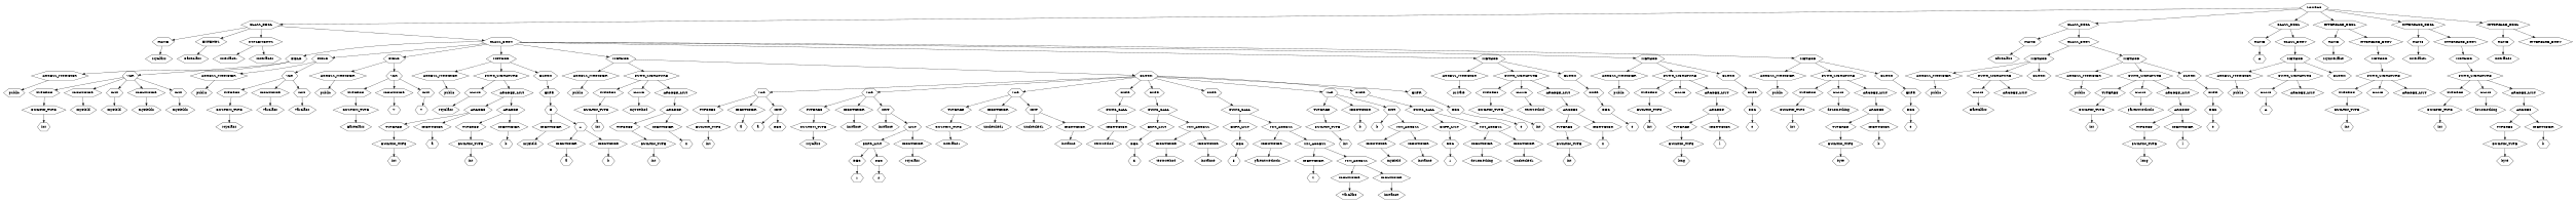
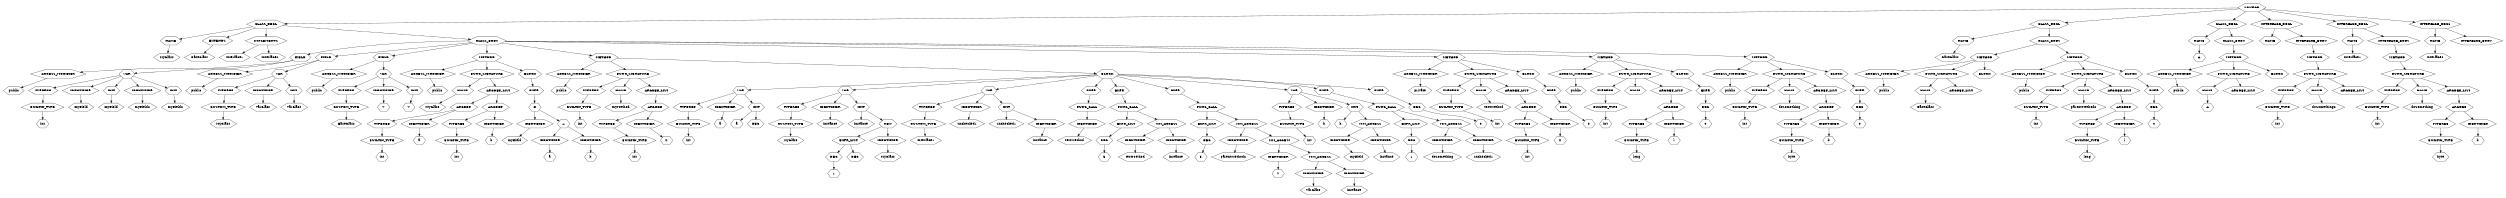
  digraph {
    node [shape=hexagon]
    n1 [label=SOURCE]
    n2 [label=CLASS_DECL]
    n3 [label=CLASS_DECL]
    n4 [label=CLASS_DECL]
    n5 [label=INTERFACE_DECL]
    n6 [label=INTERFACE_DECL]
    n7 [label=INTERFACE_DECL]
    n8 [label=NAME]
    n9 [label=EXTENDS]
    n10 [label=IMPLEMENTS]
    n11 [label=CLASS_BODY]
    n12 [label=NAME]
    n13 [label=CLASS_BODY]
    n14 [label=NAME]
    n15 [label=CLASS_BODY]
    n16 [label=NAME]
    n17 [label=INTERFACE_BODY]
    n18 [label=NAME]
    n19 [label=INTERFACE_BODY]
    n20 [label=NAME]
    n21 [label=INTERFACE_BODY]
    n22 [label=MyClass]
    n23 [label=BaseClass]
    n24 [label=Interface1]
    n25 [label=Interface2]
    n26 [label=FIELD]
    n27 [label=FIELD]
    n28 [label=FIELD]
    n29 [label=METHOD]
    n30 [label=METHOD]
    n31 [label=METHOD]
    n32 [label=METHOD]
    n33 [label=METHOD]
    n34 [label=ACCESS_MODIFIER]
    n35 [label=VAR]
    n36 [label=ACCESS_MODIFIER]
    n37 [label=VAR]
    n38 [label=ACCESS_MODIFIER]
    n39 [label=VAR]
    n40 [label=ACCESS_MODIFIER]
    n41 [label=FUNC_SIGNATURE]
    n42 [label=BLOCK]
    n43 [label=ACCESS_MODIFIER]
    n44 [label=FUNC_SIGNATURE]
    n45 [label=BLOCK]
    n46 [label=ACCESS_MODIFIER]
    n47 [label=FUNC_SIGNATURE]
    n48 [label=BLOCK]
    n49 [label=ACCESS_MODIFIER]
    n50 [label=FUNC_SIGNATURE]
    n51 [label=BLOCK]
    n52 [label=ACCESS_MODIFIER]
    n53 [label=FUNC_SIGNATURE]
    n54 [label=BLOCK]
    n55 [label=public]
    n56 [label=TYPEREF]
    n57 [label=IDENTIFIER]
    n58 [label=INIT]
    n59 [label=IDENTIFIER]
    n60 [label=INIT]
    n61 [label=BUILTIN_TYPE]
    n62 [label=myField]
    n63 [label=myField]
    n64 [label=myField2]
    n65 [label=myField2]
    n66 [label=int]
    n67 [label=public]
    n68 [label=TYPEREF]
    n69 [label=IDENTIFIER]
    n70 [label=INIT]
    n71 [label=CUSTOM_TYPE]
    n72 [label=varClass]
    n73 [label=varClass]
    n74 [label=MyClass]
    n75 [label=public]
    n76 [label=TYPEREF]
    n77 [label=IDENTIFIER]
    n78 [label=INIT]
    n79 [label=CUSTOM_TYPE]
    n80 [label=v]
    n81 [label=v]
    n82 [label=BaseClass]
    n83 [label=public]
    n84 [label=NAME]
    n85 [label=ARGDEF_LIST]
    n86 [label=EXPR]
    n87 [label=MyClass]
    n88 [label=ARGDEF]
    n89 [label=ARGDEF]
    n90 [label=TYPEREF]
    n91 [label=IDENTIFIER]
    n92 [label=TYPEREF]
    n93 [label=IDENTIFIER]
    n94 [label=BUILTIN_TYPE]
    n95 [label=a]
    n96 [label=int]
    n97 [label=BUILTIN_TYPE]
    n98 [label=b]
    n99 [label=int]
    n100 [label="="]
    n101 [label=IDENTIFIER]
    n102 [label="+"]
    n103 [label=myField]
    n104 [label=IDENTIFIER]
    n105 [label=IDENTIFIER]
    n106 [label=a]
    n107 [label=b]
    n108 [label=public]
    n109 [label=TYPEREF]
    n110 [label=NAME]
    n111 [label=ARGDEF_LIST]
    n112 [label=VAR]
    n113 [label=VAR]
    n114 [label=VAR]
    n115 [label=EXPR]
    n116 [label=EXPR]
    n117 [label=EXPR]
    n118 [label=VAR]
    n119 [label=EXPR]
    n120 [label=EXPR]
    n121 [label=BUILTIN_TYPE]
    n122 [label=myMethod]
    n123 [label=ARGDEF]
    n124 [label=int]
    n125 [label=TYPEREF]
    n126 [label=IDENTIFIER]
    n127 [label=BUILTIN_TYPE]
    n128 [label=x]
    n129 [label=int]
    n130 [label=TYPEREF]
    n131 [label=IDENTIFIER]
    n132 [label=INIT]
    n133 [label=TYPEREF]
    n134 [label=IDENTIFIER]
    n135 [label=INIT]
    n136 [label=TYPEREF]
    n137 [label=IDENTIFIER]
    n138 [label=INIT]
    n139 [label=FUNC_CALL]
    n140 [label=FUNC_CALL]
    n141 [label=FUNC_CALL]
    n142 [label=TYPEREF]
    n143 [label=IDENTIFIER]
    n144 [label=INIT]
    n145 [label=FUNC_CALL]
    n146 [label=DEC]
    n147 [label=BUILTIN_TYPE]
    n148 [label=a]
    n149 [label=a]
    n150 [label=DEC]
    n151 [label=int]
    n152 [label=CUSTOM_TYPE]
    n153 [label=instance]
    n154 [label=instance]
-   n155 [label=LIST]
+   n155 [label=NEW]
    n156 [label=MyClass]
    n157 [label=EXPR_LIST]
    n158 [label=IDENTIFIER]
    n159 [label=DEC]
    n160 [label=DEC]
    n161 [label=MyClass]
    n162 [label=1]
-   n163 [label=2]
    n164 [label=CUSTOM_TYPE]
    n165 [label=unchecked1]
    n166 [label=unchecked1]
    n167 [label=IDENTIFIER]
    n168 [label=Interface1]
    n169 [label=instance]
    n170 [label=IDENTIFIER]
    n171 [label=testMethod]
    n172 [label=EXPR_LIST]
    n173 [label=MM_ACCESS]
    n174 [label=DEC]
    n175 [label=IDENTIFIER]
    n176 [label=IDENTIFIER]
    n177 [label=5]
    n178 [label=testMethod]
    n179 [label=instance]
    n180 [label=EXPR_LIST]
    n181 [label=MM_ACCESS]
    n182 [label=DEC]
    n183 [label=IDENTIFIER]
    n184 [label=MM_ACCESS]
    n185 [label=5]
    n186 [label=parentMethod2]
    n187 [label=IDENTIFIER]
    n188 [label=MM_ACCESS]
    n189 [label=v]
    n190 [label=IDENTIFIER]
    n191 [label=IDENTIFIER]
    n192 [label=varClass]
    n193 [label=instance]
    n194 [label=BUILTIN_TYPE]
    n195 [label=b]
    n196 [label=b]
    n197 [label=MM_ACCESS]
    n198 [label=int]
    n199 [label=IDENTIFIER]
    n200 [label=IDENTIFIER]
    n201 [label=myField]
    n202 [label=instance]
    n203 [label=EXPR_LIST]
    n204 [label=MM_ACCESS]
    n205 [label=DEC]
    n206 [label=IDENTIFIER]
    n207 [label=IDENTIFIER]
    n208 [label=1]
    n209 [label=doSomething]
    n210 [label=unchecked1]
    n211 [label=0]
    n212 [label=private]
    n213 [label=TYPEREF]
    n214 [label=NAME]
    n215 [label=ARGDEF_LIST]
    n216 [label=EXPR]
    n217 [label=BUILTIN_TYPE]
    n218 [label=testMethod]
    n219 [label=ARGDEF]
    n220 [label=int]
    n221 [label=TYPEREF]
    n222 [label=IDENTIFIER]
    n223 [label=BUILTIN_TYPE]
    n224 [label=x]
    n225 [label=int]
    n226 [label=DEC]
    n227 [label=0]
    n228 [label=public]
    n229 [label=TYPEREF]
    n230 [label=NAME]
    n231 [label=ARGDEF_LIST]
    n232 [label=EXPR]
    n233 [label=BUILTIN_TYPE]
    n234 [label=ARGDEF]
    n235 [label=int]
    n236 [label=TYPEREF]
    n237 [label=IDENTIFIER]
    n238 [label=BUILTIN_TYPE]
    n239 [label=l]
    n240 [label=long]
    n241 [label=DEC]
    n242 [label=0]
    n243 [label=public]
    n244 [label=TYPEREF]
    n245 [label=NAME]
    n246 [label=ARGDEF_LIST]
    n247 [label=EXPR]
    n248 [label=BUILTIN_TYPE]
    n249 [label=doSomething]
    n250 [label=ARGDEF]
    n251 [label=int]
    n252 [label=TYPEREF]
    n253 [label=IDENTIFIER]
    n254 [label=BUILTIN_TYPE]
    n255 [label=b]
    n256 [label=byte]
    n257 [label=DEC]
    n258 [label=0]
    n259 [label=BaseClass]
    n260 [label=METHOD]
    n261 [label=METHOD]
    n262 [label=ACCESS_MODIFIER]
    n263 [label=FUNC_SIGNATURE]
    n264 [label=BLOCK]
    n265 [label=ACCESS_MODIFIER]
    n266 [label=FUNC_SIGNATURE]
    n267 [label=BLOCK]
    n268 [label=public]
    n269 [label=NAME]
    n270 [label=ARGDEF_LIST]
    n271 [label=BaseClass]
    n272 [label=public]
    n273 [label=TYPEREF]
    n274 [label=NAME]
    n275 [label=ARGDEF_LIST]
    n276 [label=EXPR]
    n277 [label=BUILTIN_TYPE]
    n278 [label=parentMethod2]
    n279 [label=ARGDEF]
    n280 [label=int]
    n281 [label=TYPEREF]
    n282 [label=IDENTIFIER]
    n283 [label=BUILTIN_TYPE]
    n284 [label=l]
    n285 [label=long]
    n286 [label=DEC]
    n287 [label=0]
    n288 [label=A]
    n289 [label=METHOD]
    n290 [label=ACCESS_MODIFIER]
    n291 [label=FUNC_SIGNATURE]
    n292 [label=BLOCK]
    n293 [label=public]
    n294 [label=NAME]
    n295 [label=ARGDEF_LIST]
    n296 [label=A]
-   n297 [label=MyInterface]
    n298 [label=METHOD]
    n299 [label=FUNC_SIGNATURE]
    n300 [label=TYPEREF]
    n301 [label=NAME]
    n302 [label=ARGDEF_LIST]
    n303 [label=BUILTIN_TYPE]
+   n304 [label=doSomething2]
    n305 [label=int]
    n306 [label=Interface1]
    n307 [label=METHOD]
    n308 [label=FUNC_SIGNATURE]
    n309 [label=TYPEREF]
    n310 [label=NAME]
    n311 [label=ARGDEF_LIST]
    n312 [label=BUILTIN_TYPE]
    n313 [label=doSomething]
    n314 [label=ARGDEF]
    n315 [label=int]
    n316 [label=TYPEREF]
    n317 [label=IDENTIFIER]
    n318 [label=BUILTIN_TYPE]
    n319 [label=b]
    n320 [label=byte]
    n321 [label=Interface2]
    n1 -> n2
    n1 -> n3
    n1 -> n4
    n1 -> n5
    n1 -> n6
    n1 -> n7
    n2 -> n8
    n2 -> n9
    n2 -> n10
    n2 -> n11
    n3 -> n12
    n3 -> n13
    n4 -> n14
    n4 -> n15
    n5 -> n16
    n5 -> n17
    n6 -> n18
    n6 -> n19
    n7 -> n20
    n7 -> n21
    n8 -> n22
    n9 -> n23
    n10 -> n24
    n10 -> n25
    n11 -> n26
    n11 -> n27
    n11 -> n28
    n11 -> n29
    n11 -> n30
    n11 -> n31
    n11 -> n32
    n11 -> n33
    n12 -> n259
    n13 -> n260
    n13 -> n261
    n14 -> n288
    n15 -> n289
-   n16 -> n297
    n17 -> n298
    n18 -> n306
    n19 -> n307
    n20 -> n321
    n26 -> n34
    n26 -> n35
    n27 -> n36
    n27 -> n37
    n28 -> n38
    n28 -> n39
    n29 -> n40
    n29 -> n41
    n29 -> n42
    n30 -> n43
    n30 -> n44
    n30 -> n45
    n31 -> n46
    n31 -> n47
    n31 -> n48
    n32 -> n49
    n32 -> n50
    n32 -> n51
    n33 -> n52
    n33 -> n53
    n33 -> n54
    n34 -> n55
    n35 -> n56
    n35 -> n57
    n35 -> n58
    n35 -> n59
    n35 -> n60
    n36 -> n67
    n37 -> n68
    n37 -> n69
    n37 -> n70
    n38 -> n75
    n39 -> n76
    n39 -> n77
    n39 -> n78
    n40 -> n83
    n41 -> n84
    n41 -> n85
    n42 -> n86
    n43 -> n108
    n44 -> n109
    n44 -> n110
    n44 -> n111
    n45 -> n112
    n45 -> n113
    n45 -> n114
    n45 -> n115
    n45 -> n116
    n45 -> n117
    n45 -> n118
    n45 -> n119
    n45 -> n120
    n46 -> n212
    n47 -> n213
    n47 -> n214
    n47 -> n215
    n48 -> n216
    n49 -> n228
    n50 -> n229
    n50 -> n230
    n50 -> n231
    n51 -> n232
    n52 -> n243
    n53 -> n244
    n53 -> n245
    n53 -> n246
    n54 -> n247
    n56 -> n61
    n57 -> n62
    n58 -> n63
    n59 -> n64
    n60 -> n65
    n61 -> n66
    n68 -> n71
    n69 -> n72
    n70 -> n73
    n71 -> n74
    n76 -> n79
    n77 -> n80
    n78 -> n81
    n79 -> n82
    n84 -> n87
    n85 -> n88
    n85 -> n89
    n86 -> n100
    n88 -> n90
    n88 -> n91
    n89 -> n92
    n89 -> n93
    n90 -> n94
    n91 -> n95
    n92 -> n97
    n93 -> n98
    n94 -> n96
    n97 -> n99
    n100 -> n101
    n100 -> n102
    n101 -> n103
    n102 -> n104
    n102 -> n105
    n104 -> n106
    n105 -> n107
    n109 -> n121
    n110 -> n122
    n111 -> n123
    n112 -> n130
    n112 -> n131
    n112 -> n132
    n113 -> n133
    n113 -> n134
    n113 -> n135
    n114 -> n136
    n114 -> n137
    n114 -> n138
    n115 -> n139
    n116 -> n140
    n117 -> n141
    n118 -> n142
    n118 -> n143
    n118 -> n144
    n119 -> n145
    n120 -> n146
    n121 -> n124
    n123 -> n125
    n123 -> n126
    n125 -> n127
    n126 -> n128
    n127 -> n129
    n130 -> n147
    n131 -> n148
    n132 -> n149
    n132 -> n150
    n133 -> n152
    n134 -> n153
    n135 -> n154
    n135 -> n155
    n136 -> n164
    n137 -> n165
    n138 -> n166
    n138 -> n167
    n139 -> n170
    n140 -> n172
    n140 -> n173
    n141 -> n180
    n141 -> n181
    n142 -> n194
    n143 -> n195
    n144 -> n196
    n144 -> n197
    n145 -> n203
    n145 -> n204
    n146 -> n211
    n147 -> n151
    n152 -> n156
    n155 -> n157
    n155 -> n158
    n157 -> n159
    n157 -> n160
    n158 -> n161
    n159 -> n162
-   n160 -> n163
    n164 -> n168
    n167 -> n169
    n170 -> n171
    n172 -> n174
    n173 -> n175
    n173 -> n176
    n174 -> n177
    n175 -> n178
    n176 -> n179
    n180 -> n182
    n181 -> n183
    n181 -> n184
    n182 -> n185
    n183 -> n186
    n184 -> n187
    n184 -> n188
    n187 -> n189
    n188 -> n190
    n188 -> n191
    n190 -> n192
    n191 -> n193
    n194 -> n198
    n197 -> n199
    n197 -> n200
    n199 -> n201
    n200 -> n202
    n203 -> n205
    n204 -> n206
    n204 -> n207
    n205 -> n208
    n206 -> n209
    n207 -> n210
    n213 -> n217
    n214 -> n218
    n215 -> n219
    n216 -> n226
    n217 -> n220
    n219 -> n221
    n219 -> n222
    n221 -> n223
    n222 -> n224
    n223 -> n225
    n226 -> n227
    n229 -> n233
    n231 -> n234
    n232 -> n241
    n233 -> n235
    n234 -> n236
    n234 -> n237
    n236 -> n238
    n237 -> n239
    n238 -> n240
    n241 -> n242
    n244 -> n248
    n245 -> n249
    n246 -> n250
    n247 -> n257
    n248 -> n251
    n250 -> n252
    n250 -> n253
    n252 -> n254
    n253 -> n255
    n254 -> n256
    n257 -> n258
    n260 -> n262
    n260 -> n263
    n260 -> n264
    n261 -> n265
    n261 -> n266
    n261 -> n267
    n262 -> n268
    n263 -> n269
    n263 -> n270
    n265 -> n272
    n266 -> n273
    n266 -> n274
    n266 -> n275
    n267 -> n276
    n269 -> n271
    n273 -> n277
    n274 -> n278
    n275 -> n279
    n276 -> n286
    n277 -> n280
    n279 -> n281
    n279 -> n282
    n281 -> n283
    n282 -> n284
    n283 -> n285
    n286 -> n287
    n289 -> n290
    n289 -> n291
    n289 -> n292
    n290 -> n293
    n291 -> n294
    n291 -> n295
    n294 -> n296
    n298 -> n299
    n299 -> n300
    n299 -> n301
    n299 -> n302
    n300 -> n303
+   n301 -> n304
    n303 -> n305
    n307 -> n308
    n308 -> n309
    n308 -> n310
    n308 -> n311
    n309 -> n312
    n310 -> n313
    n311 -> n314
    n312 -> n315
    n314 -> n316
    n314 -> n317
    n316 -> n318
    n317 -> n319
    n318 -> n320
  }
